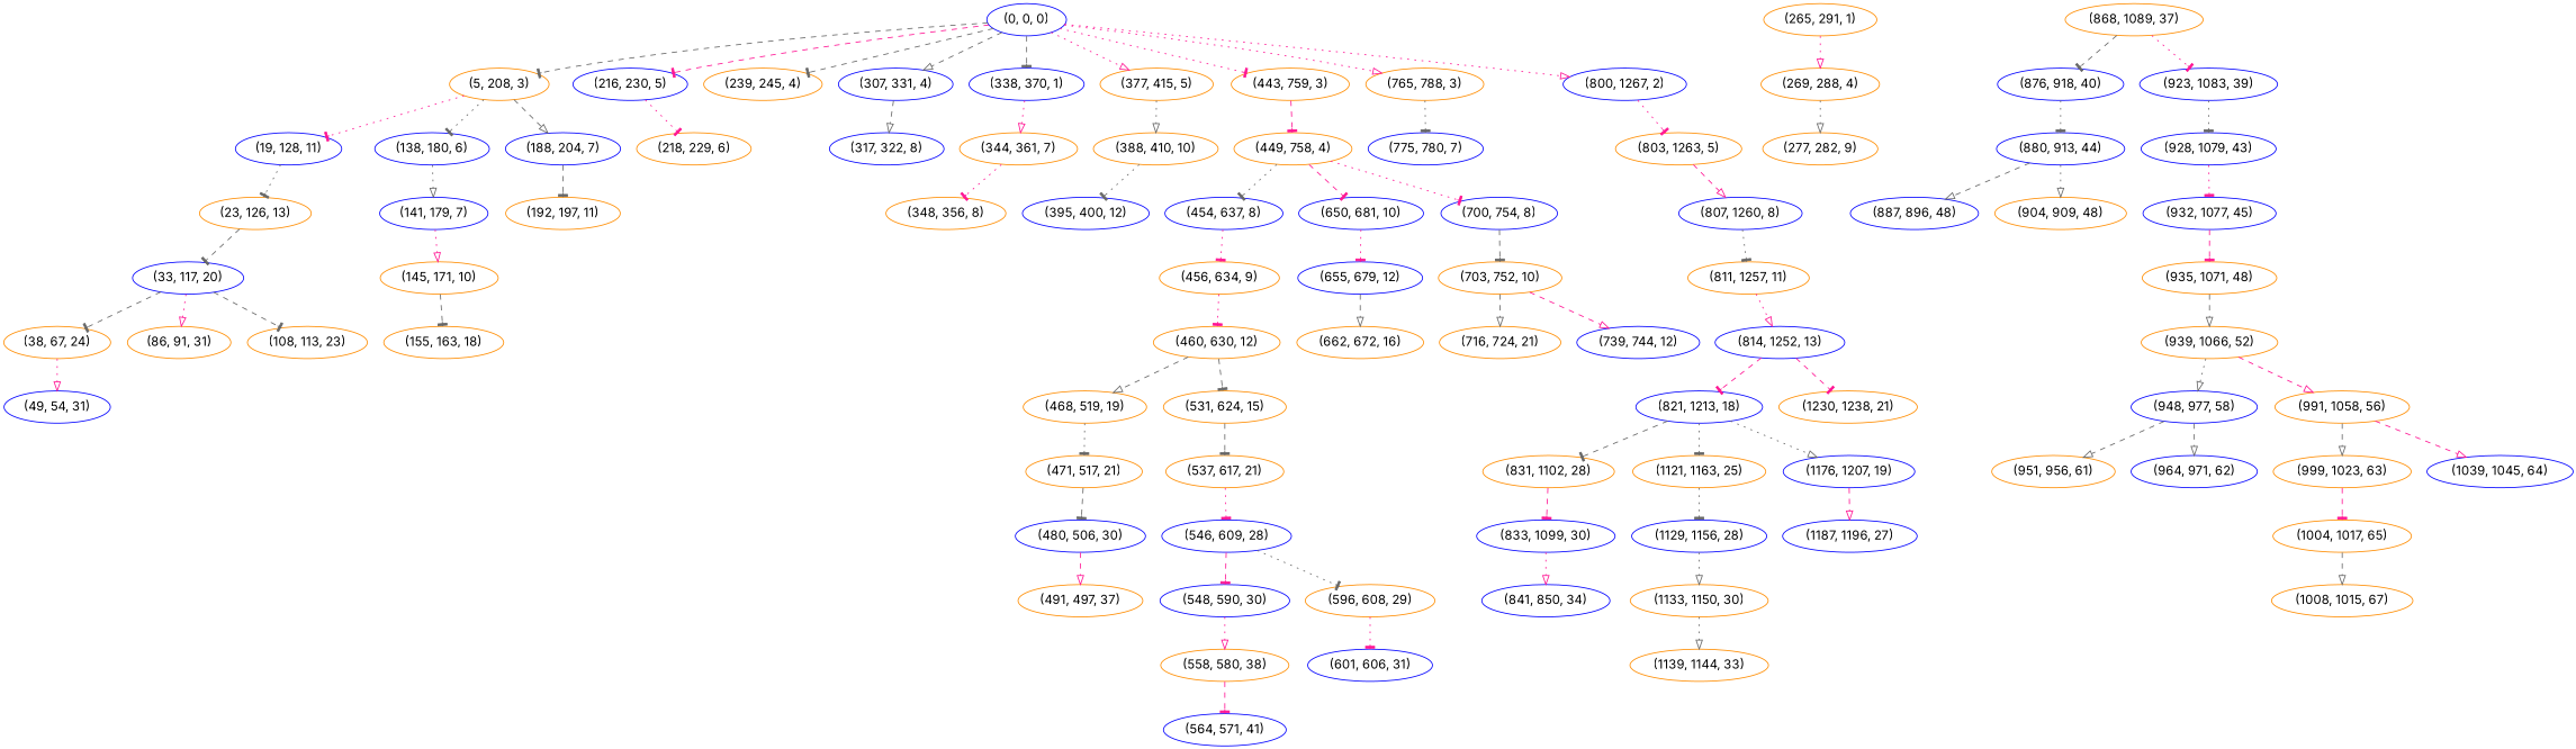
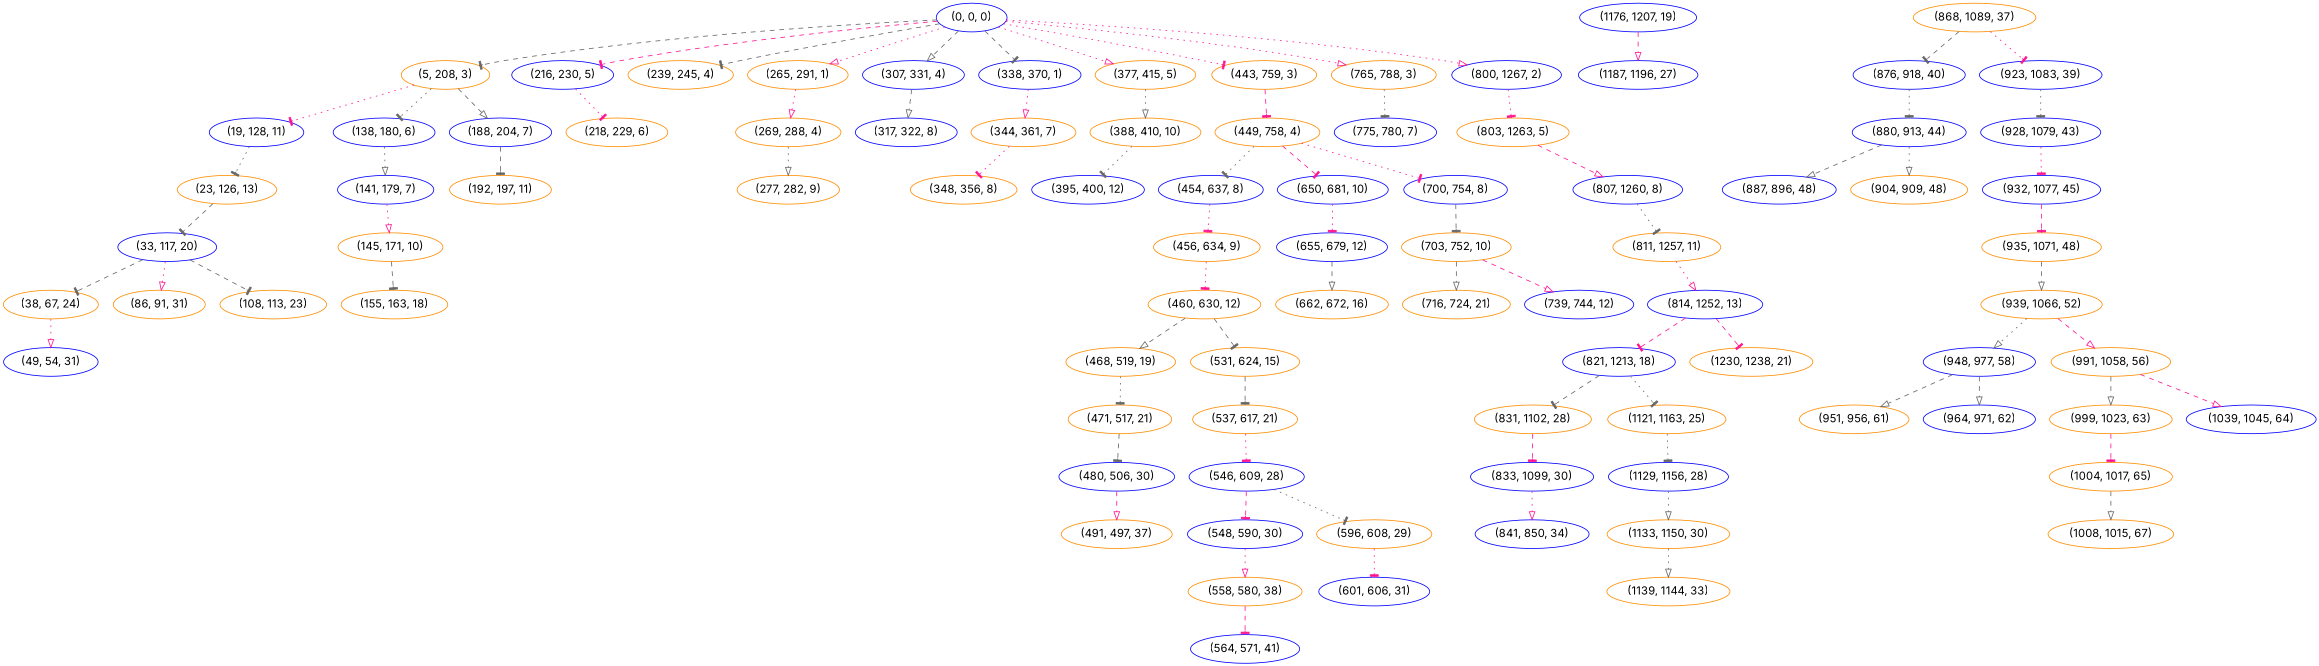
  digraph {
    fontname=Inter
    node [color=darkorange fontname=Inter]
    edge [arrowhead=tee color=gray40 fontname=Inter style=dotted]
    "(0, 0, 0)" [color=blue]
    "(5, 208, 3)"
    "(216, 230, 5)" [color=blue]
    "(239, 245, 4)"
    "(265, 291, 1)"
    "(307, 331, 4)" [color=blue]
    "(338, 370, 1)" [color=blue]
    "(377, 415, 5)"
    "(443, 759, 3)"
    "(765, 788, 3)"
    "(800, 1267, 2)" [color=blue]
    "(19, 128, 11)" [color=blue]
    "(138, 180, 6)" [color=blue]
    "(188, 204, 7)" [color=blue]
    "(218, 229, 6)"
    "(269, 288, 4)"
    "(317, 322, 8)" [color=blue]
    "(344, 361, 7)"
    "(388, 410, 10)"
    "(449, 758, 4)"
    "(775, 780, 7)" [color=blue]
    "(803, 1263, 5)"
    "(23, 126, 13)"
    "(141, 179, 7)" [color=blue]
    "(192, 197, 11)"
    "(33, 117, 20)" [color=blue]
    "(38, 67, 24)"
    "(86, 91, 31)"
    "(108, 113, 23)"
    "(49, 54, 31)" [color=blue]
    "(145, 171, 10)"
    "(155, 163, 18)"
    "(277, 282, 9)"
    "(348, 356, 8)"
    "(395, 400, 12)" [color=blue]
    "(454, 637, 8)" [color=blue]
    "(650, 681, 10)" [color=blue]
    "(700, 754, 8)" [color=blue]
    "(456, 634, 9)"
    "(655, 679, 12)" [color=blue]
    "(703, 752, 10)"
    "(460, 630, 12)"
    "(468, 519, 19)"
    "(531, 624, 15)"
    "(471, 517, 21)"
    "(537, 617, 21)"
    "(480, 506, 30)" [color=blue]
    "(491, 497, 37)"
    "(546, 609, 28)" [color=blue]
    "(548, 590, 30)" [color=blue]
    "(596, 608, 29)"
    "(558, 580, 38)"
    "(601, 606, 31)" [color=blue]
    "(564, 571, 41)" [color=blue]
    "(662, 672, 16)"
    "(716, 724, 21)"
    "(739, 744, 12)" [color=blue]
    "(807, 1260, 8)" [color=blue]
    "(811, 1257, 11)"
    "(814, 1252, 13)" [color=blue]
    "(821, 1213, 18)" [color=blue]
    "(1230, 1238, 21)"
    "(831, 1102, 28)"
    "(1121, 1163, 25)"
    "(1176, 1207, 19)" [color=blue]
    "(833, 1099, 30)" [color=blue]
    "(1129, 1156, 28)" [color=blue]
    "(1187, 1196, 27)" [color=blue]
    "(841, 850, 34)" [color=blue]
    "(876, 918, 40)" [color=blue]
    "(868, 1089, 37)"
    "(923, 1083, 39)" [color=blue]
    "(880, 913, 44)" [color=blue]
    "(928, 1079, 43)" [color=blue]
    "(887, 896, 48)" [color=blue]
    "(904, 909, 48)"
    "(932, 1077, 45)" [color=blue]
    "(935, 1071, 48)"
    "(939, 1066, 52)"
    "(948, 977, 58)" [color=blue]
    "(991, 1058, 56)"
    "(951, 956, 61)"
    "(964, 971, 62)" [color=blue]
    "(999, 1023, 63)"
    "(1039, 1045, 64)" [color=blue]
    "(1004, 1017, 65)"
    "(1008, 1015, 67)"
    "(1133, 1150, 30)"
    "(1139, 1144, 33)"
    "(0, 0, 0)" -> "(5, 208, 3)" [style=dashed]
    "(0, 0, 0)" -> "(216, 230, 5)" [color=deeppink style=dashed]
    "(0, 0, 0)" -> "(239, 245, 4)" [style=dashed]
+   "(0, 0, 0)" -> "(265, 291, 1)" [arrowhead=onormal color=deeppink]
    "(0, 0, 0)" -> "(307, 331, 4)" [arrowhead=onormal style=dashed]
    "(0, 0, 0)" -> "(338, 370, 1)" [style=dashed]
    "(0, 0, 0)" -> "(377, 415, 5)" [arrowhead=onormal color=deeppink]
    "(0, 0, 0)" -> "(443, 759, 3)" [color=deeppink]
    "(0, 0, 0)" -> "(765, 788, 3)" [arrowhead=onormal color=deeppink]
    "(0, 0, 0)" -> "(800, 1267, 2)" [arrowhead=onormal color=deeppink]
    "(5, 208, 3)" -> "(19, 128, 11)" [color=deeppink]
    "(5, 208, 3)" -> "(138, 180, 6)"
    "(5, 208, 3)" -> "(188, 204, 7)" [arrowhead=onormal style=dashed]
    "(216, 230, 5)" -> "(218, 229, 6)" [color=deeppink]
    "(265, 291, 1)" -> "(269, 288, 4)" [arrowhead=onormal color=deeppink]
    "(307, 331, 4)" -> "(317, 322, 8)" [arrowhead=onormal style=dashed]
    "(338, 370, 1)" -> "(344, 361, 7)" [arrowhead=onormal color=deeppink]
    "(377, 415, 5)" -> "(388, 410, 10)" [arrowhead=onormal]
    "(443, 759, 3)" -> "(449, 758, 4)" [color=deeppink style=dashed]
    "(765, 788, 3)" -> "(775, 780, 7)"
    "(800, 1267, 2)" -> "(803, 1263, 5)" [color=deeppink]
    "(19, 128, 11)" -> "(23, 126, 13)"
    "(138, 180, 6)" -> "(141, 179, 7)" [arrowhead=onormal]
    "(188, 204, 7)" -> "(192, 197, 11)" [style=dashed]
    "(269, 288, 4)" -> "(277, 282, 9)" [arrowhead=onormal]
    "(344, 361, 7)" -> "(348, 356, 8)" [color=deeppink]
    "(388, 410, 10)" -> "(395, 400, 12)"
    "(449, 758, 4)" -> "(454, 637, 8)"
    "(449, 758, 4)" -> "(650, 681, 10)" [color=deeppink style=dashed]
    "(449, 758, 4)" -> "(700, 754, 8)" [color=deeppink]
    "(803, 1263, 5)" -> "(807, 1260, 8)" [arrowhead=onormal color=deeppink style=dashed]
    "(23, 126, 13)" -> "(33, 117, 20)" [style=dashed]
    "(141, 179, 7)" -> "(145, 171, 10)" [arrowhead=onormal color=deeppink]
    "(33, 117, 20)" -> "(38, 67, 24)" [style=dashed]
    "(33, 117, 20)" -> "(86, 91, 31)" [arrowhead=onormal color=deeppink]
    "(33, 117, 20)" -> "(108, 113, 23)" [style=dashed]
    "(38, 67, 24)" -> "(49, 54, 31)" [arrowhead=onormal color=deeppink]
    "(145, 171, 10)" -> "(155, 163, 18)" [style=dashed]
    "(454, 637, 8)" -> "(456, 634, 9)" [color=deeppink]
    "(650, 681, 10)" -> "(655, 679, 12)" [color=deeppink]
    "(700, 754, 8)" -> "(703, 752, 10)" [style=dashed]
    "(456, 634, 9)" -> "(460, 630, 12)" [color=deeppink]
    "(655, 679, 12)" -> "(662, 672, 16)" [arrowhead=onormal style=dashed]
    "(703, 752, 10)" -> "(716, 724, 21)" [arrowhead=onormal style=dashed]
    "(703, 752, 10)" -> "(739, 744, 12)" [arrowhead=onormal color=deeppink style=dashed]
    "(460, 630, 12)" -> "(468, 519, 19)" [arrowhead=onormal style=dashed]
    "(460, 630, 12)" -> "(531, 624, 15)" [style=dashed]
    "(468, 519, 19)" -> "(471, 517, 21)"
    "(531, 624, 15)" -> "(537, 617, 21)" [style=dashed]
    "(471, 517, 21)" -> "(480, 506, 30)" [style=dashed]
    "(537, 617, 21)" -> "(546, 609, 28)" [color=deeppink]
    "(480, 506, 30)" -> "(491, 497, 37)" [arrowhead=onormal color=deeppink style=dashed]
    "(546, 609, 28)" -> "(548, 590, 30)" [color=deeppink style=dashed]
    "(546, 609, 28)" -> "(596, 608, 29)"
    "(548, 590, 30)" -> "(558, 580, 38)" [arrowhead=onormal color=deeppink]
    "(596, 608, 29)" -> "(601, 606, 31)" [color=deeppink]
    "(558, 580, 38)" -> "(564, 571, 41)" [color=deeppink style=dashed]
    "(807, 1260, 8)" -> "(811, 1257, 11)"
    "(811, 1257, 11)" -> "(814, 1252, 13)" [arrowhead=onormal color=deeppink]
    "(814, 1252, 13)" -> "(821, 1213, 18)" [color=deeppink style=dashed]
    "(814, 1252, 13)" -> "(1230, 1238, 21)" [color=deeppink style=dashed]
    "(821, 1213, 18)" -> "(831, 1102, 28)" [style=dashed]
    "(821, 1213, 18)" -> "(1121, 1163, 25)"
-   "(821, 1213, 18)" -> "(1176, 1207, 19)" [arrowhead=onormal]
    "(831, 1102, 28)" -> "(833, 1099, 30)" [color=deeppink style=dashed]
    "(1121, 1163, 25)" -> "(1129, 1156, 28)"
    "(1176, 1207, 19)" -> "(1187, 1196, 27)" [arrowhead=onormal color=deeppink style=dashed]
    "(833, 1099, 30)" -> "(841, 850, 34)" [arrowhead=onormal color=deeppink]
    "(1129, 1156, 28)" -> "(1133, 1150, 30)" [arrowhead=onormal]
    "(876, 918, 40)" -> "(880, 913, 44)"
    "(868, 1089, 37)" -> "(876, 918, 40)" [style=dashed]
    "(868, 1089, 37)" -> "(923, 1083, 39)" [color=deeppink]
    "(923, 1083, 39)" -> "(928, 1079, 43)"
    "(880, 913, 44)" -> "(887, 896, 48)" [arrowhead=onormal style=dashed]
    "(880, 913, 44)" -> "(904, 909, 48)" [arrowhead=onormal]
    "(928, 1079, 43)" -> "(932, 1077, 45)" [color=deeppink]
    "(932, 1077, 45)" -> "(935, 1071, 48)" [color=deeppink style=dashed]
    "(935, 1071, 48)" -> "(939, 1066, 52)" [arrowhead=onormal style=dashed]
    "(939, 1066, 52)" -> "(948, 977, 58)" [arrowhead=onormal]
    "(939, 1066, 52)" -> "(991, 1058, 56)" [arrowhead=onormal color=deeppink style=dashed]
    "(948, 977, 58)" -> "(951, 956, 61)" [arrowhead=onormal style=dashed]
    "(948, 977, 58)" -> "(964, 971, 62)" [arrowhead=onormal style=dashed]
    "(991, 1058, 56)" -> "(999, 1023, 63)" [arrowhead=onormal style=dashed]
    "(991, 1058, 56)" -> "(1039, 1045, 64)" [arrowhead=onormal color=deeppink style=dashed]
    "(999, 1023, 63)" -> "(1004, 1017, 65)" [color=deeppink style=dashed]
    "(1004, 1017, 65)" -> "(1008, 1015, 67)" [arrowhead=onormal style=dashed]
    "(1133, 1150, 30)" -> "(1139, 1144, 33)" [arrowhead=onormal]
  }
